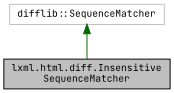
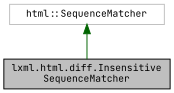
  digraph {
    fontname="JetBrains Mono"
    node [fontname="JetBrains Mono" fontsize=10 shape=record style=filled]
    n1 [color=black fillcolor=grey75 fontcolor=black height=0.2 label="lxml.html.diff.Insensitive\lSequenceMatcher" width=0.4]
-   n2 [color=grey75 fillcolor=white height=0.2 label="difflib::SequenceMatcher" width=0.4]
+   n2 [color=grey75 fillcolor=white height=0.2 label="html::SequenceMatcher" width=0.4]
    n2 -> n1 [color=darkgreen dir=back fontname="JetBrains Mono" fontsize=10 labelfontname=Helvetica labelfontsize=10 style=solid]
  }
